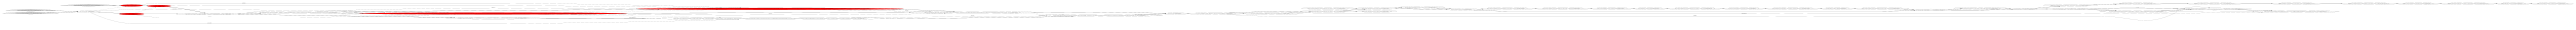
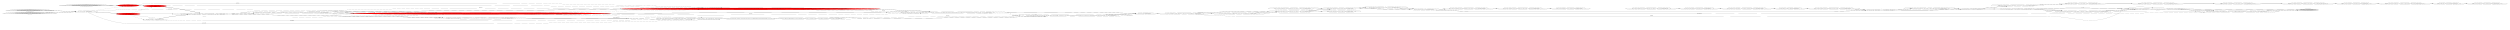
  digraph {
    fontname=Montserrat
    rankdir=LR
    node [fillcolor=white fontname=Montserrat shape=ellipse style=filled]
    edge [fontname=Montserrat style=bold]
    n1 [label="testHarness.processElement(new StreamRecord<>(new Tuple2<>(\"key2\",1),2000))@@@15@@@['1', '1', '0']"]
    n2 [label="testHarness.processWatermark(new Watermark(4998))@@@12@@@['1', '1', '1']"]
    n3 [label="expected.add(new StreamRecord<>(new Tuple2<>(\"key2\",1),3999))@@@13@@@['0', '0', '1']"]
    n4 [label="expected.add(new Watermark(4998))@@@14@@@['1', '1', '1']"]
    n5 [label="testHarness.open()@@@9@@@['1', '1', '1']"]
    n6 [label="ConcurrentLinkedQueue<Object> expected = new ConcurrentLinkedQueue<>()@@@10@@@['1', '1', '1']"]
    n7 [label="TestHarnessUtil.assertOutputEqualsSorted(\"Output was not correct.\",expected,actual,new Tuple2ResultSortComparator())@@@18@@@['1', '1', '1']"]
    n8 [label="ConcurrentLinkedQueue<Object> sideExpected = new ConcurrentLinkedQueue<>()@@@11@@@['1', '1', '0']"]
    n9 [label="testHarness.processElement(new StreamRecord<>(new Tuple2<>(\"key2\",1),1000))@@@11@@@['1', '1', '1']"]
+   n10 [label="final long LATENESS = 10@@@4@@@['0', '0', '1']"]
    n11 [label="WindowOperator<String,Tuple2<String,Integer>,Iterable<Tuple2<String,Integer>>,Tuple2<String,Integer>,TimeWindow> operator = new WindowOperator<>(EventTimeSessionWindows.withGap(Time.seconds(GAP_SIZE)),new TimeWindow.Serializer(),new TupleKeySelector(),BasicTypeInfo.STRING_TYPE_INFO.createSerializer(new ExecutionConfig()),windowStateDesc,new InternalIterableWindowFunction<>(new PassThroughFunction()),EventTimeTrigger.create(),LATENESS,null)@@@7@@@['0', '0', '1']"]
    n12 [label="TypeInformation<Tuple2<String,Integer>> inputType = TypeInfoParser.parse(\"Tuple2<String, Integer>\")@@@5@@@['1', '1', '1']"]
    n13 [label="OneInputStreamOperatorTestHarness<Tuple2<String,Integer>,Tuple2<String,Integer>> testHarness = new KeyedOneInputStreamOperatorTestHarness<>(operator,new TupleKeySelector(),BasicTypeInfo.STRING_TYPE_INFO)@@@8@@@['0', '0', '1']"]
    n14 [label="ListStateDescriptor<Tuple2<String,Integer>> windowStateDesc = new ListStateDescriptor<>(\"window-contents\",inputType.createSerializer(new ExecutionConfig()))@@@6@@@['0', '0', '1']"]
    n15 [label="ReducingStateDescriptor<Tuple2<String,Integer>> stateDesc = new ReducingStateDescriptor<>(\"window-contents\",new SumReducer(),inputType.createSerializer(new ExecutionConfig()))@@@6@@@['1', '1', '0']"]
    n16 [fillcolor=red label="final long LATENESS = 0@@@4@@@['1', '0', '0']"]
    n17 [fillcolor=red label="WindowOperator<String,Tuple2<String,Integer>,Tuple2<String,Integer>,Tuple3<String,Long,Long>,TimeWindow> operator = new WindowOperator<>(EventTimeSessionWindows.withGap(Time.seconds(GAP_SIZE)),new TimeWindow.Serializer(),new TupleKeySelector(),BasicTypeInfo.STRING_TYPE_INFO.createSerializer(new ExecutionConfig()),stateDesc,new InternalSingleValueWindowFunction<>(new ReducedSessionWindowFunction()),PurgingTrigger.of(EventTimeTrigger.create()),LATENESS,lateOutputTag)@@@7@@@['1', '0', '0']"]
    n18 [fillcolor=red label="final long lateness = 0@@@4@@@['0', '1', '0']"]
    n19 [label="OneInputStreamOperatorTestHarness<Tuple2<String,Integer>,Tuple3<String,Long,Long>> testHarness = new KeyedOneInputStreamOperatorTestHarness<>(operator,new TupleKeySelector(),BasicTypeInfo.STRING_TYPE_INFO)@@@8@@@['1', '1', '0']"]
    n20 [fillcolor=red label="WindowOperator<String,Tuple2<String,Integer>,Tuple2<String,Integer>,Tuple3<String,Long,Long>,TimeWindow> operator = new WindowOperator<>(EventTimeSessionWindows.withGap(Time.seconds(gapSize)),new TimeWindow.Serializer(),new TupleKeySelector(),BasicTypeInfo.STRING_TYPE_INFO.createSerializer(new ExecutionConfig()),stateDesc,new InternalSingleValueWindowFunction<>(new ReducedSessionWindowFunction()),PurgingTrigger.of(EventTimeTrigger.create()),lateness,lateOutputTag)@@@7@@@['0', '1', '0']"]
    n21 [fillcolor=lightgray label="testCleanupTimerWithEmptyListStateForSessionWindows['0', '0', '1']" shape=diamond]
    n22 [label="final int GAP_SIZE = 3@@@3@@@['1', '0', '1']"]
    n23 [fillcolor=red label="final int gapSize = 3@@@3@@@['0', '1', '0']"]
    n24 [label="testHarness.processElement(new StreamRecord<>(new Tuple2<>(\"key2\",1),8500))@@@19@@@['1', '1', '0']"]
    n25 [label="testHarness.processWatermark(new Watermark(7400))@@@20@@@['1', '1', '0']"]
-   n26 [label="expected.add(new Watermark(7400))@@@21@@@['1', '1', '0']"]
    n27 [label="testHarness.processElement(new StreamRecord<>(new Tuple2<>(\"key2\",1),4500))@@@18@@@['1', '1', '0']"]
    n28 [label="testHarness.processElement(new StreamRecord<>(new Tuple2<>(\"key2\",1),11600))@@@26@@@['1', '1', '0']"]
    n29 [label="testHarness.processWatermark(new Watermark(14600))@@@15@@@['1', '1', '1']"]
    n30 [label="expected.add(new StreamRecord<>(new Tuple3<>(\"key2-1\",11600L,14600L),14599))@@@28@@@['1', '1', '0']"]
    n31 [label="expected.add(new Watermark(14600))@@@16@@@['1', '1', '1']"]
+   n32 [fillcolor=lightgray label="testHarness.close()@@@19@@@['1', '1', '1']"]
    n33 [label="TestHarnessUtil.assertOutputEqualsSorted(\"SideOutput was not correct.\",sideExpected,(Iterable)sideActual,new Tuple2ResultSortComparator())@@@43@@@['1', '1', '0']"]
    n34 [label="testHarness.processWatermark(new Watermark(11501))@@@23@@@['1', '1', '0']"]
    n35 [label="expected.add(new StreamRecord<>(new Tuple3<>(\"key2-5\",1000L,11500L),11499))@@@24@@@['1', '1', '0']"]
    n36 [label="expected.add(new Watermark(11501))@@@25@@@['1', '1', '0']"]
    n37 [fillcolor=lightgray label="testSideOutputDueToLatenessSessionZeroLatenessPurgingTrigger['0', '1', '0']" shape=diamond]
    n38 [label="testHarness.processWatermark(new Watermark(1999))@@@13@@@['1', '1', '0']"]
    n39 [label="sideExpected.add(new StreamRecord<>(new Tuple2<>(\"key2\",1),10000))@@@31@@@['1', '1', '0']"]
    n40 [label="testHarness.processElement(new StreamRecord<>(new Tuple2<>(\"key2\",1),10100))@@@32@@@['1', '1', '0']"]
    n41 [label="sideExpected.add(new StreamRecord<>(new Tuple2<>(\"key2\",1),10100))@@@33@@@['1', '1', '0']"]
    n42 [fillcolor=lightgray label="testSideOutputDueToLatenessSessionZeroLatenessPurgingTrigger['1', '0', '0']" shape=diamond]
    n43 [label="testHarness.processElement(new StreamRecord<>(new Tuple2<>(\"key2\",1),10000))@@@30@@@['1', '1', '0']"]
    n44 [label="ConcurrentLinkedQueue<Object> actual = testHarness.getOutput()@@@17@@@['1', '1', '1']"]
    n45 [label="testHarness.processElement(new StreamRecord<>(new Tuple2<>(\"key2\",1),7000))@@@22@@@['1', '1', '0']"]
    n46 [label="expected.add(new Watermark(20000))@@@37@@@['1', '1', '0']"]
    n47 [label="testHarness.processWatermark(new Watermark(100000))@@@38@@@['1', '1', '0']"]
    n48 [label="expected.add(new StreamRecord<>(new Tuple3<>(\"key2-1\",14500L,17500L),17499))@@@36@@@['1', '1', '0']"]
    n49 [label="testHarness.processElement(new StreamRecord<>(new Tuple2<>(\"key2\",1),14500))@@@34@@@['1', '1', '0']"]
    n50 [label="testHarness.processWatermark(new Watermark(20000))@@@35@@@['1', '1', '0']"]
    n51 [label="ConcurrentLinkedQueue<StreamRecord<Tuple2<String,Integer>>> sideActual = testHarness.getSideOutput(lateOutputTag)@@@41@@@['1', '1', '0']"]
    n1 -> n2
    n2 -> n3
    n2 -> n4
    n3 -> n4
    n4 -> n27
    n4 -> n29
    n5 -> n6
    n6 -> n7 [label=expected style=solid]
    n6 -> n8
    n6 -> n9
+   n7 -> n32
    n7 -> n33
    n8 -> n9
    n8 -> n33 [label=sideExpected style=solid]
    n9 -> n2
    n9 -> n38
+   n10 -> n11 [label=LATENESS style=solid]
+   n10 -> n12
    n11 -> n13
    n11 -> n13 [label=operator style=solid]
    n12 -> n14
    n12 -> n15
    n13 -> n5
    n14 -> n11 [label=windowStateDesc style=solid]
    n14 -> n11
    n15 -> n14 [label=0 style=dashed]
    n15 -> n17
    n15 -> n17 [label=stateDesc style=solid]
    n15 -> n20
    n15 -> n20 [label=stateDesc style=solid]
+   n16 -> n10 [label=0 style=dashed]
    n16 -> n12
    n16 -> n17 [label=LATENESS style=solid]
    n16 -> n18 [label=0 style=dashed]
    n17 -> n11 [label=0 style=dashed]
    n17 -> n19
    n17 -> n19 [label=operator style=solid]
    n17 -> n20 [label=0 style=dashed]
    n18 -> n12
    n18 -> n20 [label=lateness style=solid]
    n19 -> n5
    n19 -> n13 [label=0 style=dashed]
    n20 -> n19
    n20 -> n19 [label=operator style=solid]
    n21 -> n22
    n22 -> n11 [label=GAP_SIZE style=solid]
    n22 -> n16
    n22 -> n17 [label=GAP_SIZE style=solid]
    n22 -> n23 [label=0 style=dashed]
    n23 -> n18
    n23 -> n20 [label=gapSize style=solid]
    n24 -> n25
-   n25 -> n26
-   n26 -> n45
    n27 -> n24
    n28 -> n29
    n29 -> n30
    n29 -> n31
    n30 -> n31
    n31 -> n43
    n31 -> n44
+   n33 -> n32
    n34 -> n35
    n35 -> n36
    n36 -> n28
    n37 -> n23
    n39 -> n40
    n40 -> n41
    n41 -> n49
    n42 -> n22
    n43 -> n39
    n44 -> n7 [label=actual style=solid]
    n44 -> n7
    n44 -> n51
    n45 -> n34
    n46 -> n47
    n48 -> n46
    n49 -> n50
    n50 -> n48
    n51 -> n7
    n51 -> n33 [label=sideActual style=solid]
  }
